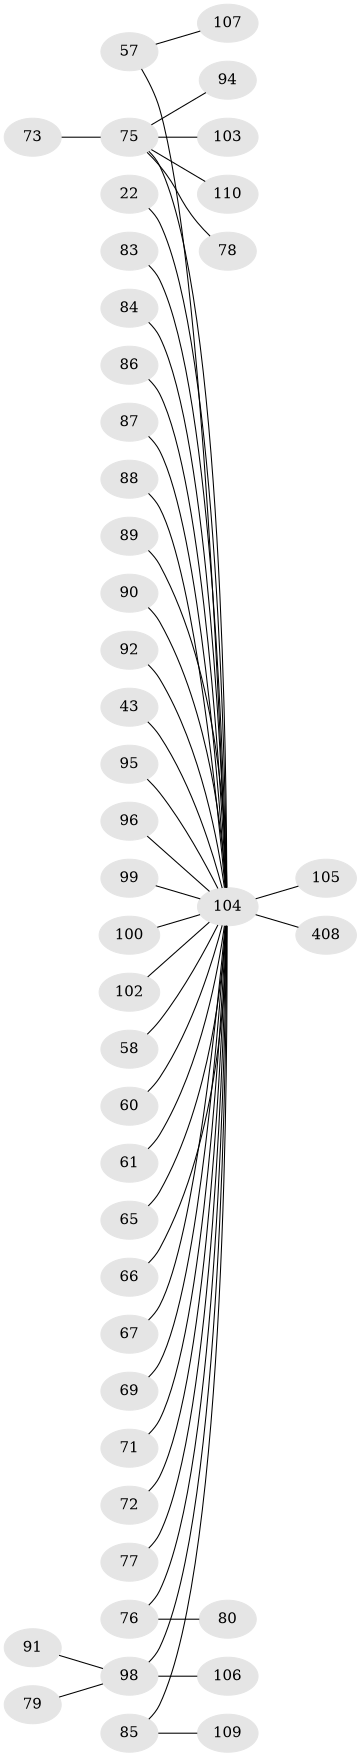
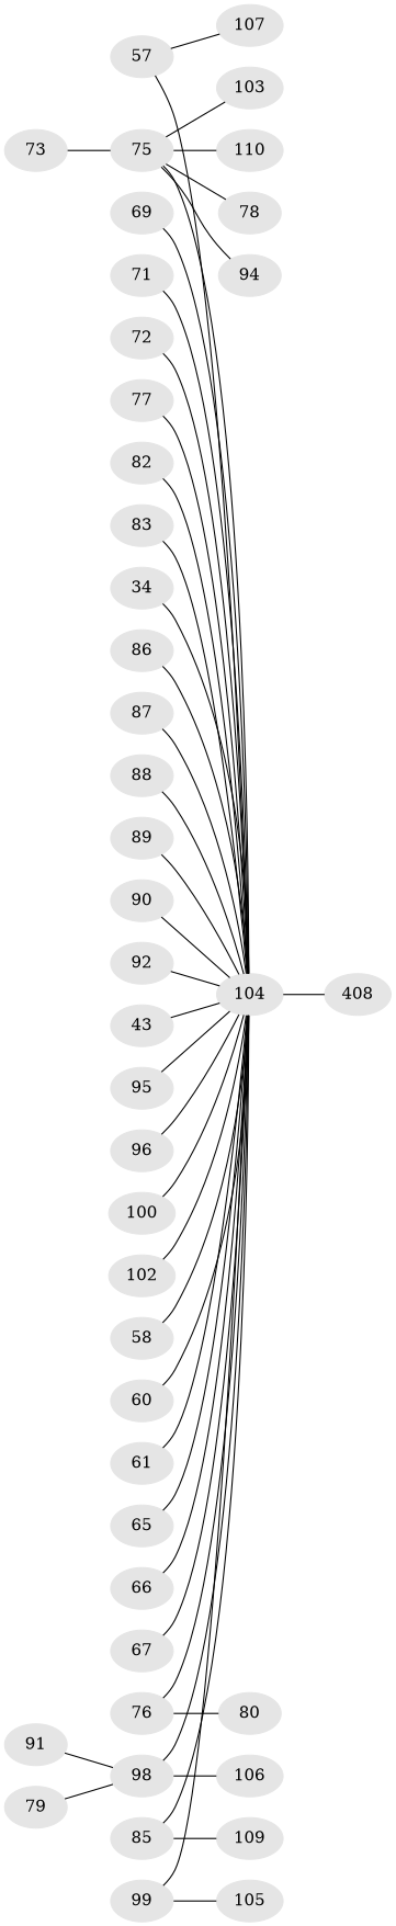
  graph {
    rankdir=LR
    node [color=gray90 style=filled]
    104 [super="+18+38+29+16+26+31+28+41+47+52+97+62+59+101+20+17+21+55+22+74+19+27+30+37+33+40+68+70+81+34+44+39+42+43+49+50+51+53+54+56"]
    105
    n3 [label=408]
    57
    107
    58
    60
    61
    65
    66
    67
    69
    71
    72
    75 [super="+45+35+36+64"]
    78
    94
    103
    110
    73
    76
    80
    77
    98 [super="+63"]
    106
    79
-   82 [label=22]
+   82
    83
-   84
+   84 [label=34]
    85
    109
    86
    87
    88
    89
    90
    91
    92
    n39 [label=43]
    95
    96
    99
    100
    102
-   104 -- 105
+   99 -- 105
    104 -- n3
    57 -- 104
    57 -- 107
    58 -- 104
    60 -- 104
    61 -- 104
    65 -- 104
    66 -- 104
    67 -- 104
    69 -- 104
    71 -- 104
    72 -- 104
    75 -- 104
    75 -- 78
    75 -- 94
    75 -- 103
    75 -- 110
    73 -- 75
    76 -- 104
    76 -- 80
    77 -- 104
    98 -- 104
    98 -- 106
    79 -- 98
    82 -- 104
    83 -- 104
    84 -- 104
    85 -- 104
    85 -- 109
    86 -- 104
    87 -- 104
    88 -- 104
    89 -- 104
    90 -- 104
    91 -- 98
    92 -- 104
    n39 -- 104
    95 -- 104
    96 -- 104
    99 -- 104
    100 -- 104
    102 -- 104
  }
